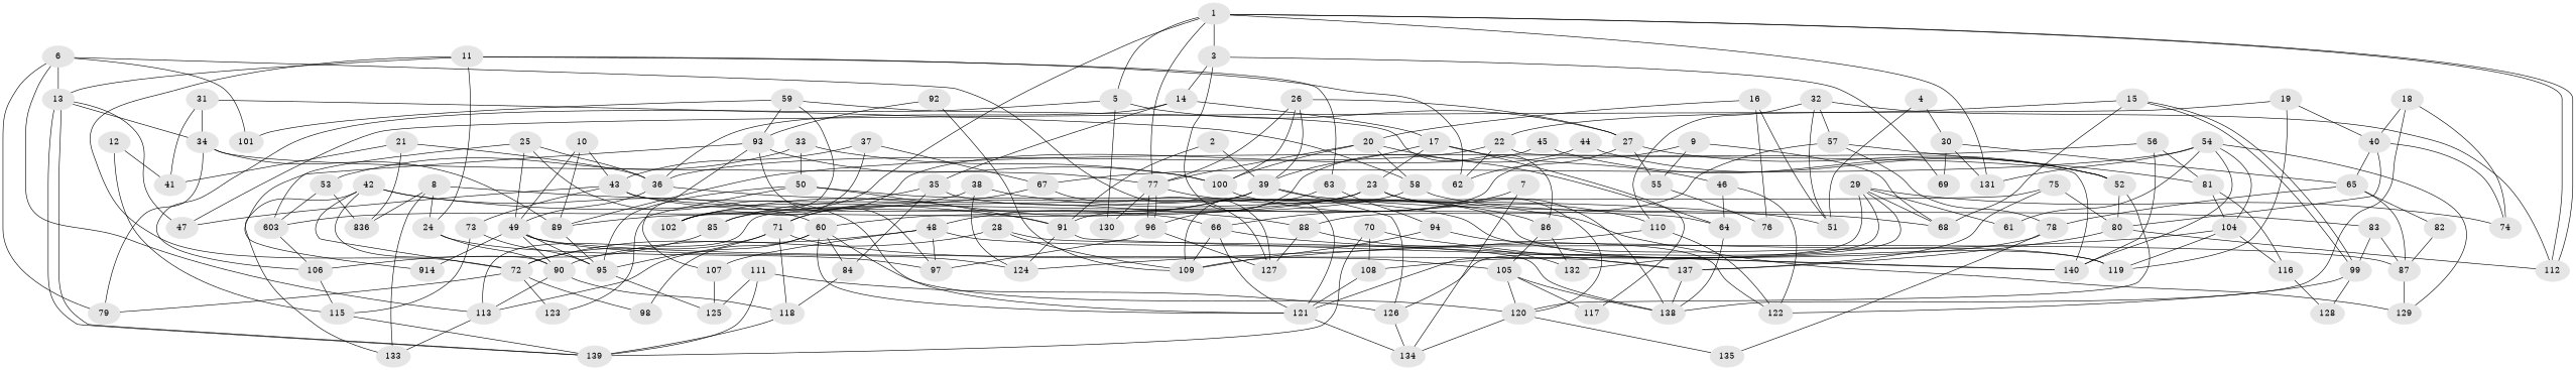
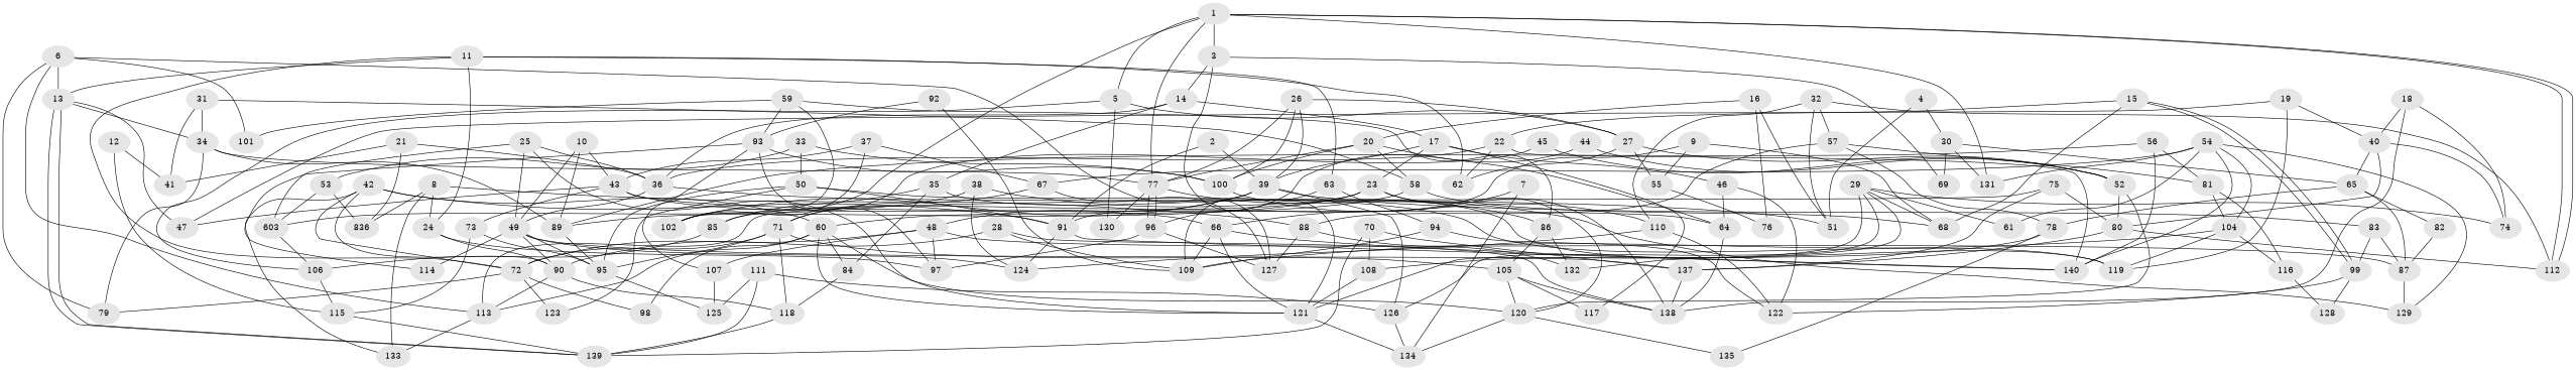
  graph {
    node [color=gray90 style=filled]
    1
    3
    5
    77
    102
    112
    131
    14
    69
    121
    27
    106
    130
    96
    86
    2
    39
    91
    126
    48
    83
    140
    124
    17
    35
    36
    134
    4
    30
    51
    65
    55
    62
    52
    115
    6
    13
    79
    101
    113
    127
    34
    47
    139
    133
    7
    66
    109
    8
    24
    88
    n52 [label=836]
    90
    97
    132
    9
    68
    76
    10
    43
    49
    89
    64
    73
    95
-   114 [label=914]
+   114
    137
    11
    63
    72
    94
    123
    98
    12
    41
    23
    46
    117
    119
    85
    84
    15
    22
    99
    122
    128
    16
    20
    58
    100
    138
    120
    18
    40
    74
    80
    19
    60
    110
    21
    135
    118
    25
    n104 [label=603]
    26
    28
    29
    61
    87
    78
    82
    31
    32
    57
    81
    33
    50
    53
    37
    67
    71
    38
    129
    107
    42
    44
    45
    105
    125
    54
    104
    116
    56
    108
    59
    93
    70
    75
    92
    111
    1 -- 3
    1 -- 5
    1 -- 77
    1 -- 102
    1 -- 112
    1 -- 112
    1 -- 131
    3 -- 14
    3 -- 69
    3 -- 121
    5 -- 27
    5 -- 106
    5 -- 130
    77 -- 130
    77 -- 96
    77 -- 96
    77 -- 86
    14 -- 17
    14 -- 35
    14 -- 36
    121 -- 134
    27 -- 55
    27 -- 62
    27 -- 52
    106 -- 115
    96 -- 127
    96 -- 97
    86 -- 132
    86 -- 105
    2 -- 39
    2 -- 91
    39 -- 102
    39 -- 126
    39 -- 48
    39 -- 83
    91 -- 140
    91 -- 124
    126 -- 134
    48 -- 97
    48 -- 72
    48 -- 87
    48 -- 107
    83 -- 99
    83 -- 87
    17 -- 39
    17 -- 23
    17 -- 46
    17 -- 117
    35 -- 119
    35 -- 85
    35 -- 84
    36 -- 51
    36 -- 49
    4 -- 30
    4 -- 51
    30 -- 131
    30 -- 69
    30 -- 65
    65 -- 87
    65 -- 78
    65 -- 82
    55 -- 76
    52 -- 120
    52 -- 80
    115 -- 139
    6 -- 13
    6 -- 79
    6 -- 101
    6 -- 113
    6 -- 127
    13 -- 34
    13 -- 47
    13 -- 139
    13 -- 139
    113 -- 133
    34 -- 77
    34 -- 79
    34 -- 89
    7 -- 134
    7 -- 66
    66 -- 121
    66 -- 140
    66 -- 109
    8 -- 133
    8 -- 24
    8 -- 88
    8 -- n52
    24 -- 90
    24 -- 97
    88 -- 127
    88 -- 132
    90 -- 113
    90 -- 118
    9 -- 91
    9 -- 55
    9 -- 68
    10 -- 43
    10 -- 49
    10 -- 89
    43 -- 47
    43 -- 66
    43 -- 64
    43 -- 73
    49 -- 124
    49 -- 90
    49 -- 95
    49 -- 114
    49 -- 137
    89 -- 95
    64 -- 138
    73 -- 115
    73 -- 95
    95 -- 125
    137 -- 138
    11 -- 62
    11 -- 13
    11 -- 24
    11 -- 63
    11 -- 72
    63 -- 109
    63 -- 94
    72 -- 79
    72 -- 123
    72 -- 98
    94 -- 109
    94 -- 122
    12 -- 115
    12 -- 41
    23 -- 89
    23 -- 85
    23 -- 138
    23 -- 120
    46 -- 64
    46 -- 122
    85 -- 106
    84 -- 118
    15 -- 68
    15 -- 22
    15 -- 99
    15 -- 99
    22 -- 140
    22 -- 36
    22 -- 62
    99 -- 122
    99 -- 128
    16 -- 51
    16 -- 76
    16 -- 20
    20 -- 77
    20 -- 64
    20 -- 58
    20 -- 100
    58 -- 68
    58 -- 60
    100 -- 110
    120 -- 134
    120 -- 135
    18 -- 138
    18 -- 40
    18 -- 74
    40 -- 65
    40 -- 74
    40 -- 80
    80 -- 112
    80 -- 137
    19 -- 47
    19 -- 119
    19 -- 40
    60 -- 121
    60 -- 113
    60 -- 98
    60 -- 84
    60 -- 120
    110 -- 124
    110 -- 122
    21 -- 36
    21 -- n52
    21 -- 41
    118 -- 139
    25 -- 121
    25 -- 36
    25 -- 49
    25 -- n104
    n104 -- 106
    26 -- 77
    26 -- 27
    26 -- 39
    26 -- 100
    28 -- 109
    28 -- 90
    28 -- 138
    29 -- 121
    29 -- 126
    29 -- 132
    29 -- 68
    29 -- 74
    29 -- 61
    87 -- 129
    78 -- 135
    78 -- 108
    82 -- 87
    31 -- 34
    31 -- 41
    31 -- 58
    32 -- 112
    32 -- 51
    32 -- 110
    32 -- 57
    57 -- 88
    57 -- 78
    57 -- 81
    81 -- 104
    81 -- 116
    33 -- 100
    33 -- 50
    33 -- 53
    50 -- 91
    50 -- 95
    50 -- 123
    50 -- 119
    53 -- n52
    53 -- n104
    37 -- 102
    37 -- 43
    37 -- 67
    67 -- 127
    67 -- 71
    71 -- 95
    71 -- 72
    71 -- 118
    71 -- 105
    38 -- 124
    38 -- n104
    38 -- 129
    107 -- 125
    42 -- 91
    42 -- 133
    42 -- 90
    42 -- 72
    42 -- 60
    44 -- 96
    44 -- 52
    45 -- 52
    45 -- 71
    105 -- 117
    105 -- 138
    105 -- 120
    54 -- 131
    54 -- 140
    54 -- 61
    54 -- 67
    54 -- 129
    54 -- 104
    104 -- 109
    104 -- 119
    104 -- 116
    116 -- 128
    56 -- 140
    56 -- 89
    56 -- 81
    108 -- 121
    59 -- 102
    59 -- 86
    59 -- 101
    59 -- 93
    93 -- 97
    93 -- 114
    93 -- 100
    93 -- 107
    70 -- 139
    70 -- 137
    70 -- 108
    75 -- 113
    75 -- 137
    75 -- 80
    92 -- 109
    92 -- 93
    111 -- 126
    111 -- 139
    111 -- 125
  }
